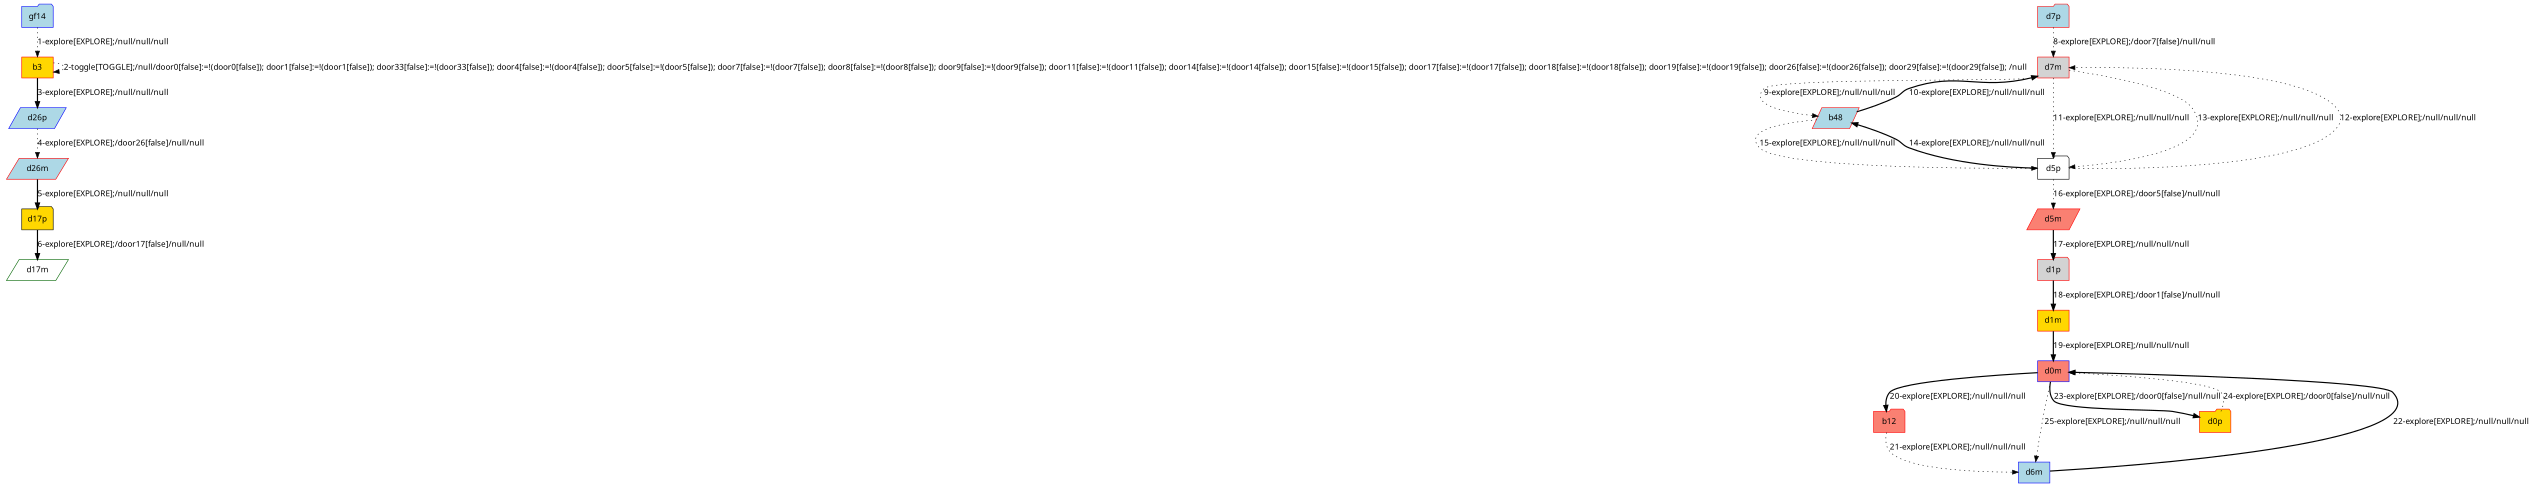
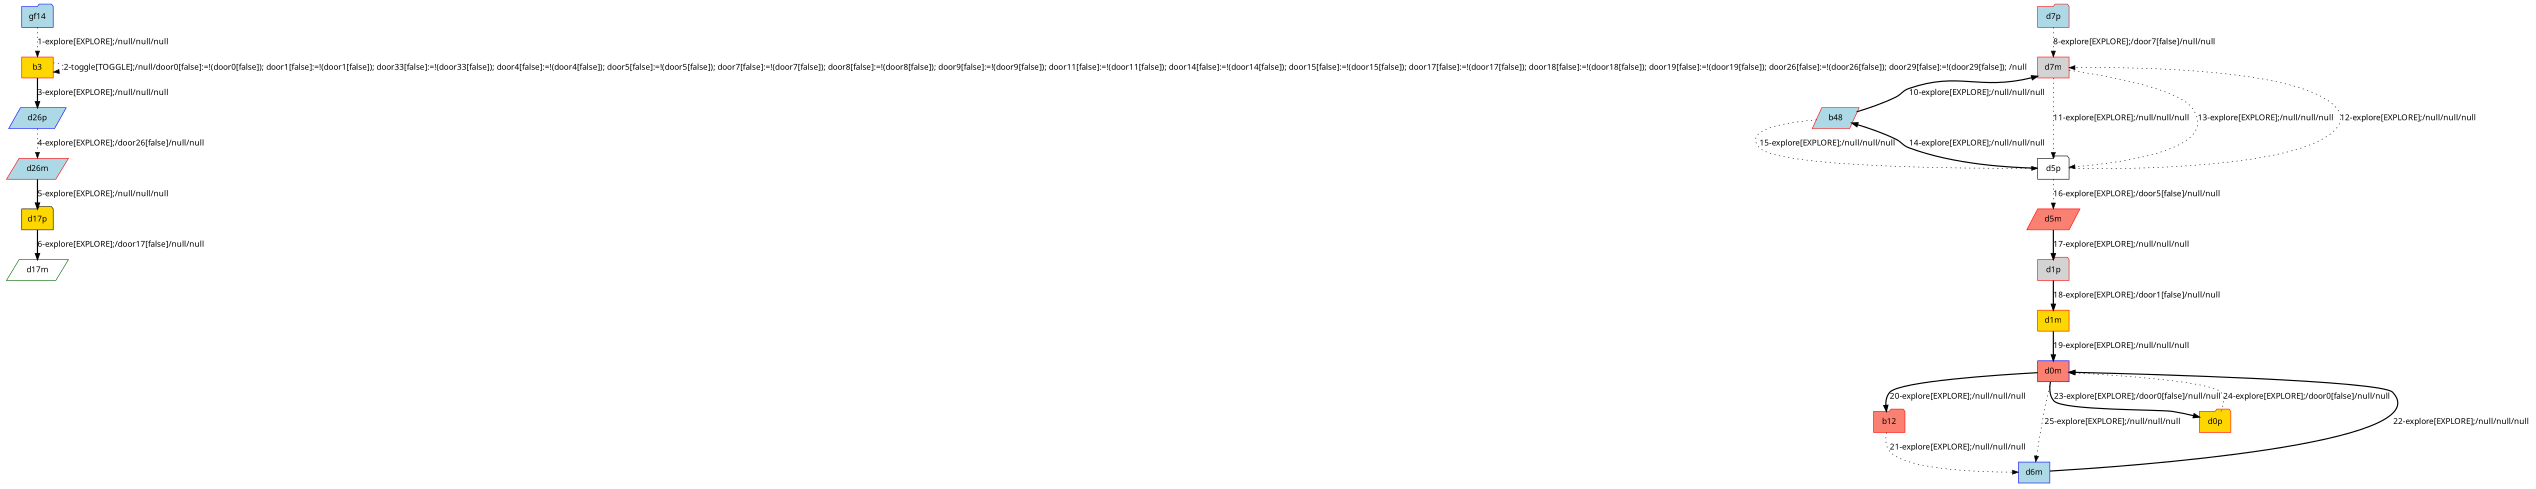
  digraph {
    fontname="Noto Sans"
    node [color=red fillcolor=lightblue fontname="Noto Sans" shape=folder style=filled]
    edge [fontname="Noto Sans" style=dotted]
    gf14 [color=blue]
    b3 [fillcolor=gold shape=box]
    d26p [color=blue shape=parallelogram]
    d26m [shape=parallelogram]
    d17p [color=black fillcolor=gold]
    d17m [color=darkgreen fillcolor=white shape=parallelogram]
    d7m [fillcolor=lightgrey shape=box]
    d7p
    b48 [shape=parallelogram]
    d5p [color=black fillcolor=white]
    d5m [fillcolor=salmon shape=parallelogram]
    d1p [fillcolor=lightgrey]
    d1m [fillcolor=gold shape=box]
    d0m [color=blue fillcolor=salmon shape=box]
    b12 [fillcolor=salmon]
    d6m [color=blue shape=box]
    d0p [fillcolor=gold]
    gf14 -> b3 [label="1-explore[EXPLORE];/null/null/null"]
    b3 -> b3 [label="2-toggle[TOGGLE];/null/door0[false]:=!(door0[false]); door1[false]:=!(door1[false]); door33[false]:=!(door33[false]); door4[false]:=!(door4[false]); door5[false]:=!(door5[false]); door7[false]:=!(door7[false]); door8[false]:=!(door8[false]); door9[false]:=!(door9[false]); door11[false]:=!(door11[false]); door14[false]:=!(door14[false]); door15[false]:=!(door15[false]); door17[false]:=!(door17[false]); door18[false]:=!(door18[false]); door19[false]:=!(door19[false]); door26[false]:=!(door26[false]); door29[false]:=!(door29[false]); /null"]
    b3 -> d26p [label="3-explore[EXPLORE];/null/null/null" style=bold]
    d26p -> d26m [label="4-explore[EXPLORE];/door26[false]/null/null"]
    d26m -> d17p [label="5-explore[EXPLORE];/null/null/null" style=bold]
    d17p -> d17m [label="6-explore[EXPLORE];/door17[false]/null/null" style=bold]
-   d7m -> b48 [label="9-explore[EXPLORE];/null/null/null"]
    d7m -> d5p [label="11-explore[EXPLORE];/null/null/null"]
    d7m -> d5p [label="13-explore[EXPLORE];/null/null/null"]
    d7p -> d7m [label="8-explore[EXPLORE];/door7[false]/null/null"]
    b48 -> d7m [label="10-explore[EXPLORE];/null/null/null" style=bold]
    b48 -> d5p [label="15-explore[EXPLORE];/null/null/null"]
    d5p -> d7m [label="12-explore[EXPLORE];/null/null/null"]
    d5p -> b48 [label="14-explore[EXPLORE];/null/null/null" style=bold]
    d5p -> d5m [label="16-explore[EXPLORE];/door5[false]/null/null"]
    d5m -> d1p [label="17-explore[EXPLORE];/null/null/null" style=bold]
    d1p -> d1m [label="18-explore[EXPLORE];/door1[false]/null/null" style=bold]
    d1m -> d0m [label="19-explore[EXPLORE];/null/null/null" style=bold]
    d0m -> b12 [label="20-explore[EXPLORE];/null/null/null" style=bold]
    d0m -> d6m [label="25-explore[EXPLORE];/null/null/null"]
    d0m -> d0p [label="23-explore[EXPLORE];/door0[false]/null/null" style=bold]
    b12 -> d6m [label="21-explore[EXPLORE];/null/null/null"]
    d6m -> d0m [label="22-explore[EXPLORE];/null/null/null" style=bold]
    d0p -> d0m [label="24-explore[EXPLORE];/door0[false]/null/null"]
  }
